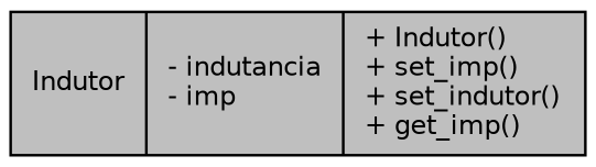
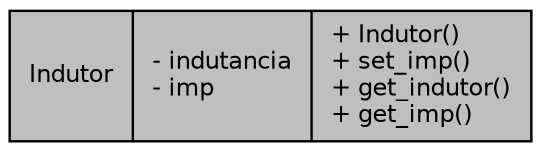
  digraph {
    rankdir=LR
-   n1 [color=black fillcolor=grey75 fontcolor=black fontname=Helvetica fontsize=10 height=0.2 label="{Indutor\n|- indutancia\l- imp\l|+ Indutor()\l+ set_imp()\l+ set_indutor()\l+ get_imp()\l}" shape=record style=filled width=0.4]
+   n1 [color=black fillcolor=grey75 fontcolor=black fontname=Helvetica fontsize=10 height=0.2 label="{Indutor\n|- indutancia\l- imp\l|+ Indutor()\l+ set_imp()\l+ get_indutor()\l+ get_imp()\l}" shape=record style=filled width=0.4]
  }
